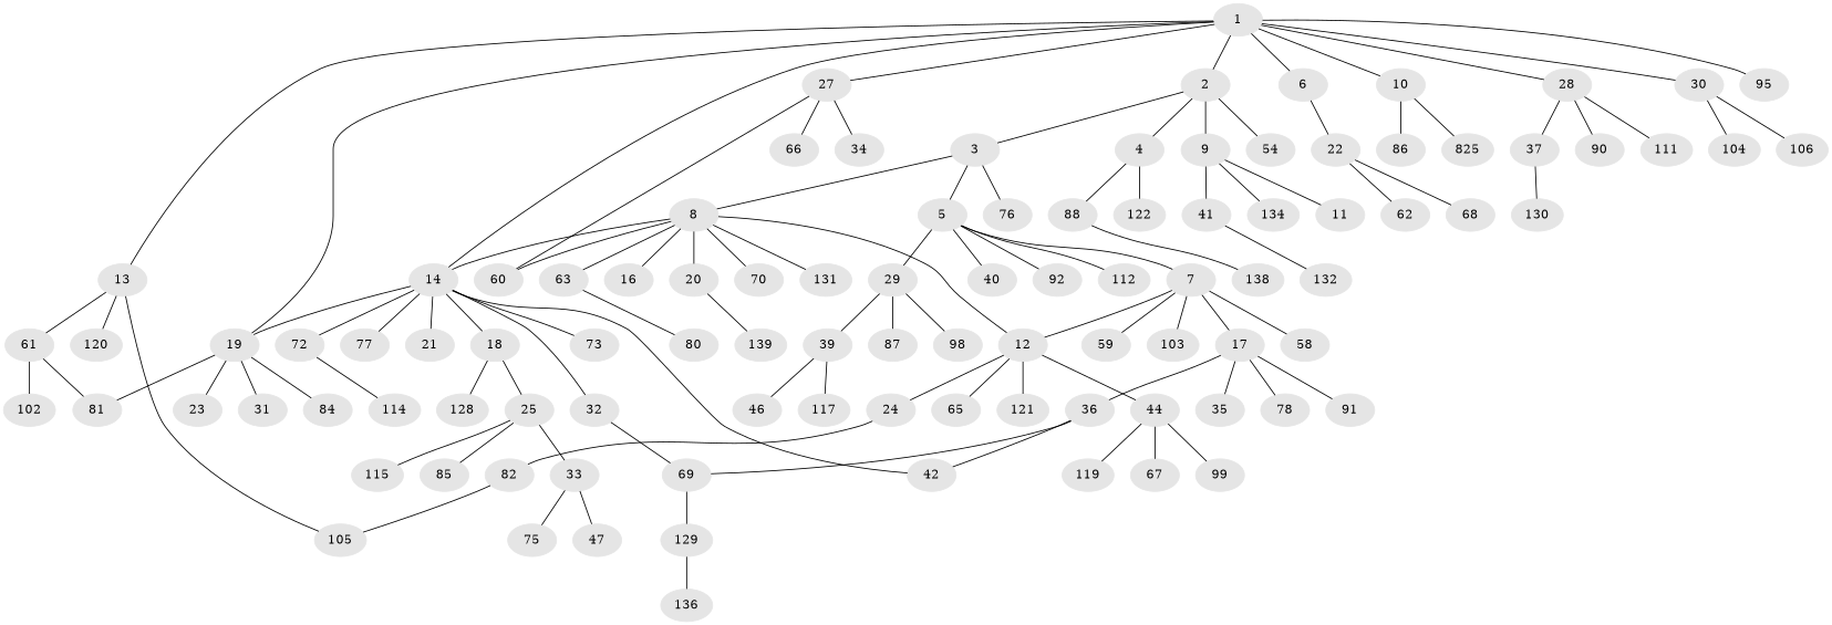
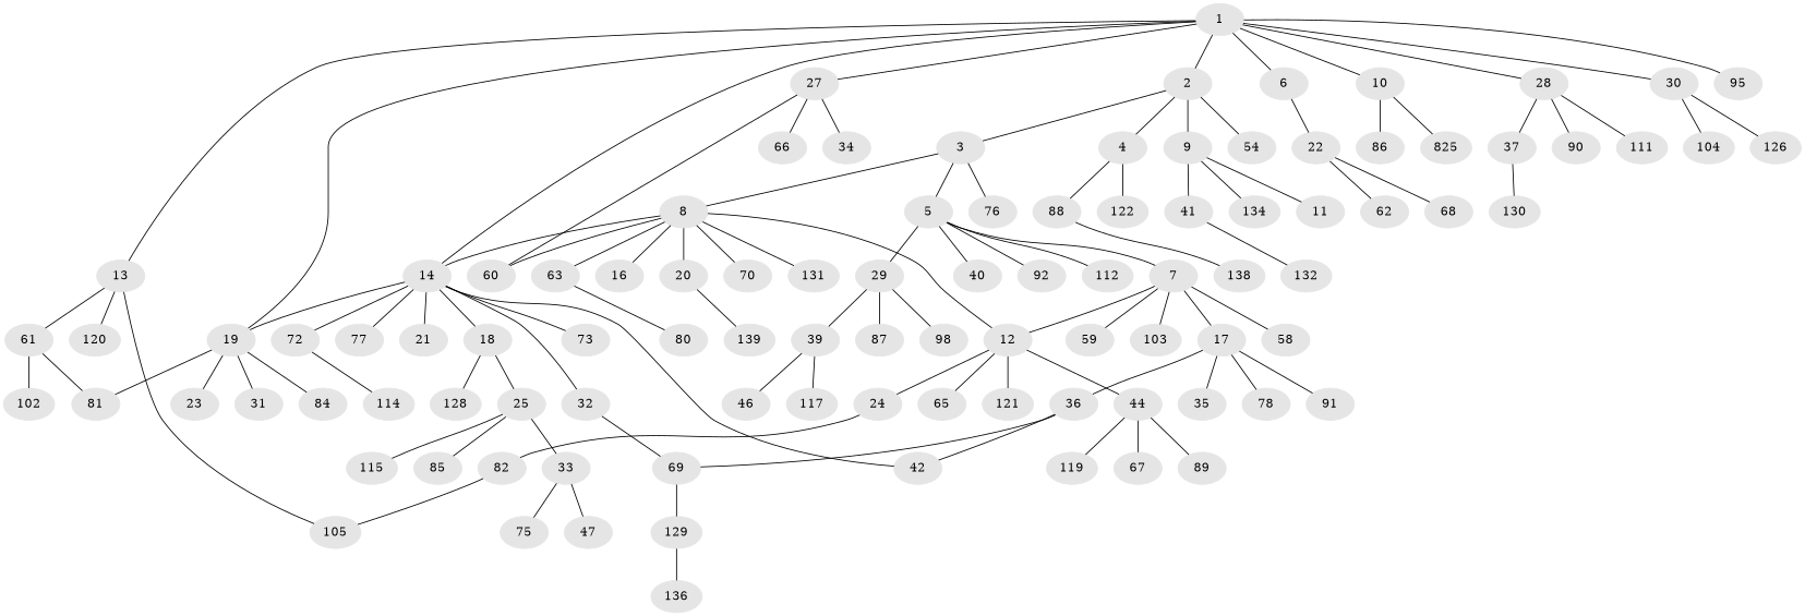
  graph {
    node [color=gray90 style=filled]
    1 [super="+50"]
    2 [super="+123"]
    6
    10 [super="+48"]
    13 [super="+56"]
    14 [super="+55"]
    19 [super="+98"]
    27
    28 [super="+110"]
    30 [super="+45"]
    95
    3 [super="+15"]
    4 [super="+96"]
    9 [super="+57"]
    54
    22
    86
    n18 [label=825]
    61 [super="+135"]
    105
    120 [super="+133"]
    18 [super="+51"]
    21
    32
    42
    72
    73
    77
    23 [super="+124"]
    31
    81 [super="+108"]
    84
    60
    n34 [label=34 super="+71"]
    66 [super="+118"]
    37 [super="+74"]
    90 [super="+97"]
    111
    104
-   106
+   106 [label=126]
    5 [super="+34"]
    8 [super="+52"]
    76 [super="+83"]
    88 [super="+113"]
    122
    11 [super="+43"]
    41 [super="+49"]
    134
    7 [super="+107"]
    29
    40
    92
    112
    12 [super="+53"]
    16
    20
    63
    70 [super="+100"]
    131
    138
    17 [super="+26"]
    58
    59
    103
    39 [super="+109"]
    87
    n67 [label=98]
    62
    68
    24
    44 [super="+93"]
    65 [super="+89"]
    121
    35 [super="+101"]
    36 [super="+126"]
    78
    91
    139
    80
    132
    82
    67
-   99
+   99 [label=89]
    119 [super="+127"]
    102
    25 [super="+64"]
    128
    69 [super="+116"]
    114
    33 [super="+79"]
    85
    115
    47
    75
    130
    46
    117 [super="+137"]
    129
    136
    1 -- 2
    1 -- 6
    1 -- 10
    1 -- 13
    1 -- 14
    1 -- 19
    1 -- 27
    1 -- 28
    1 -- 30
    1 -- 95
    2 -- 3
    2 -- 4
    2 -- 9
    2 -- 54
    6 -- 22
    10 -- 86
    10 -- n18
    13 -- 61
    13 -- 105
    13 -- 120
    14 -- 19
    14 -- 18
    14 -- 21
    14 -- 32
    14 -- 42
    14 -- 72
    14 -- 73
    14 -- 77
    19 -- 23
    19 -- 31
    19 -- 81
    19 -- 84
    27 -- 60
    27 -- n34
    27 -- 66
    28 -- 37
    28 -- 90
    28 -- 111
    30 -- 104
    30 -- 106
    3 -- 5
    3 -- 8
    3 -- 76
    4 -- 88
    4 -- 122
    9 -- 11
    9 -- 41
    9 -- 134
    22 -- 62
    22 -- 68
    61 -- 81
    61 -- 102
    18 -- 25
    18 -- 128
    32 -- 69
    72 -- 114
    37 -- 130
    5 -- 7
    5 -- 29
    5 -- 40
    5 -- 92
    5 -- 112
    8 -- 14
    8 -- 60
    8 -- 12
    8 -- 16
    8 -- 20
    8 -- 63
    8 -- 70
    8 -- 131
    88 -- 138
    41 -- 132
    7 -- 12
    7 -- 17
    7 -- 58
    7 -- 59
    7 -- 103
    29 -- 39
    29 -- 87
    29 -- n67
    12 -- 24
    12 -- 44
    12 -- 65
    12 -- 121
    20 -- 139
    63 -- 80
    17 -- 35
    17 -- 36
    17 -- 78
    17 -- 91
    39 -- 46
    39 -- 117
    24 -- 82
    44 -- 67
    44 -- 99
    44 -- 119
    36 -- 42
    36 -- 69
    82 -- 105
    25 -- 33 [weight=2]
    25 -- 85
    25 -- 115
    69 -- 129
    33 -- 47
    33 -- 75
    129 -- 136
  }
